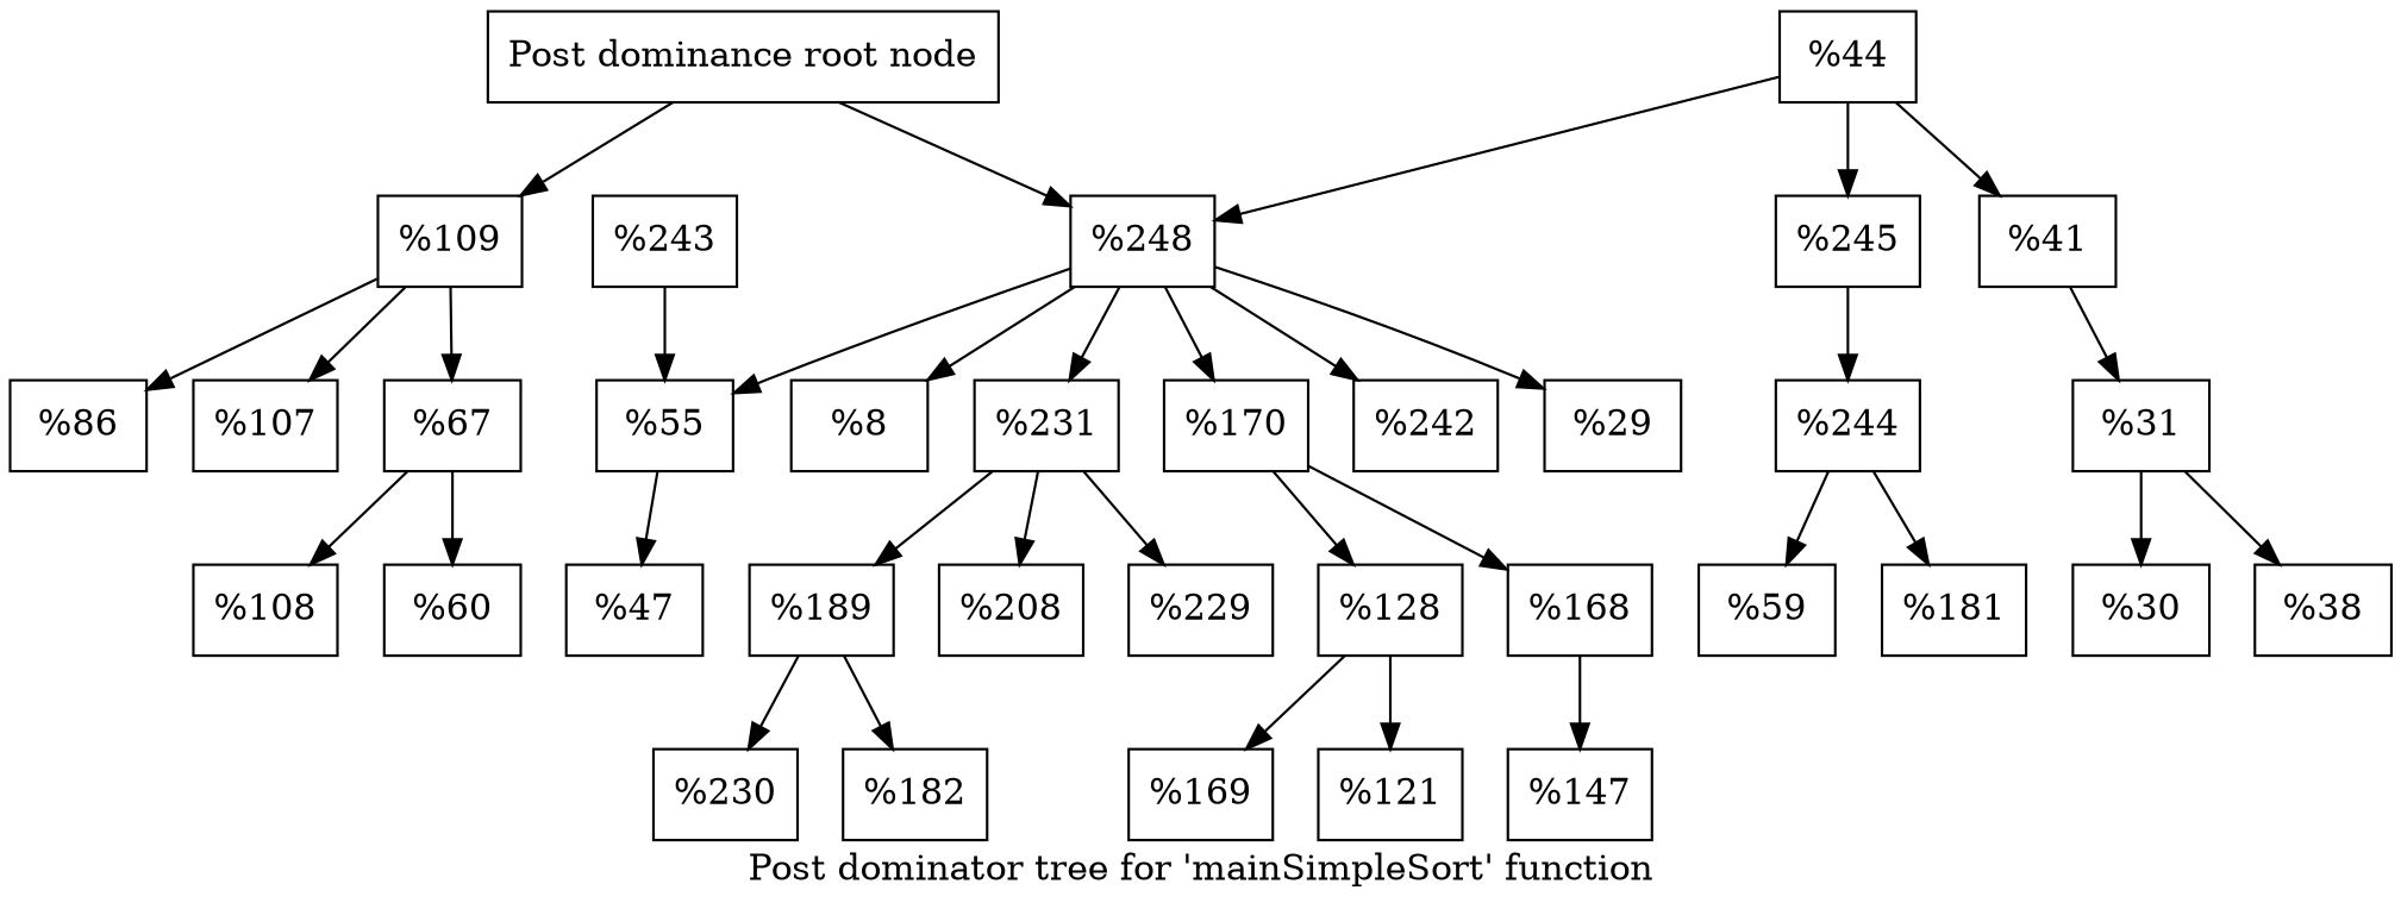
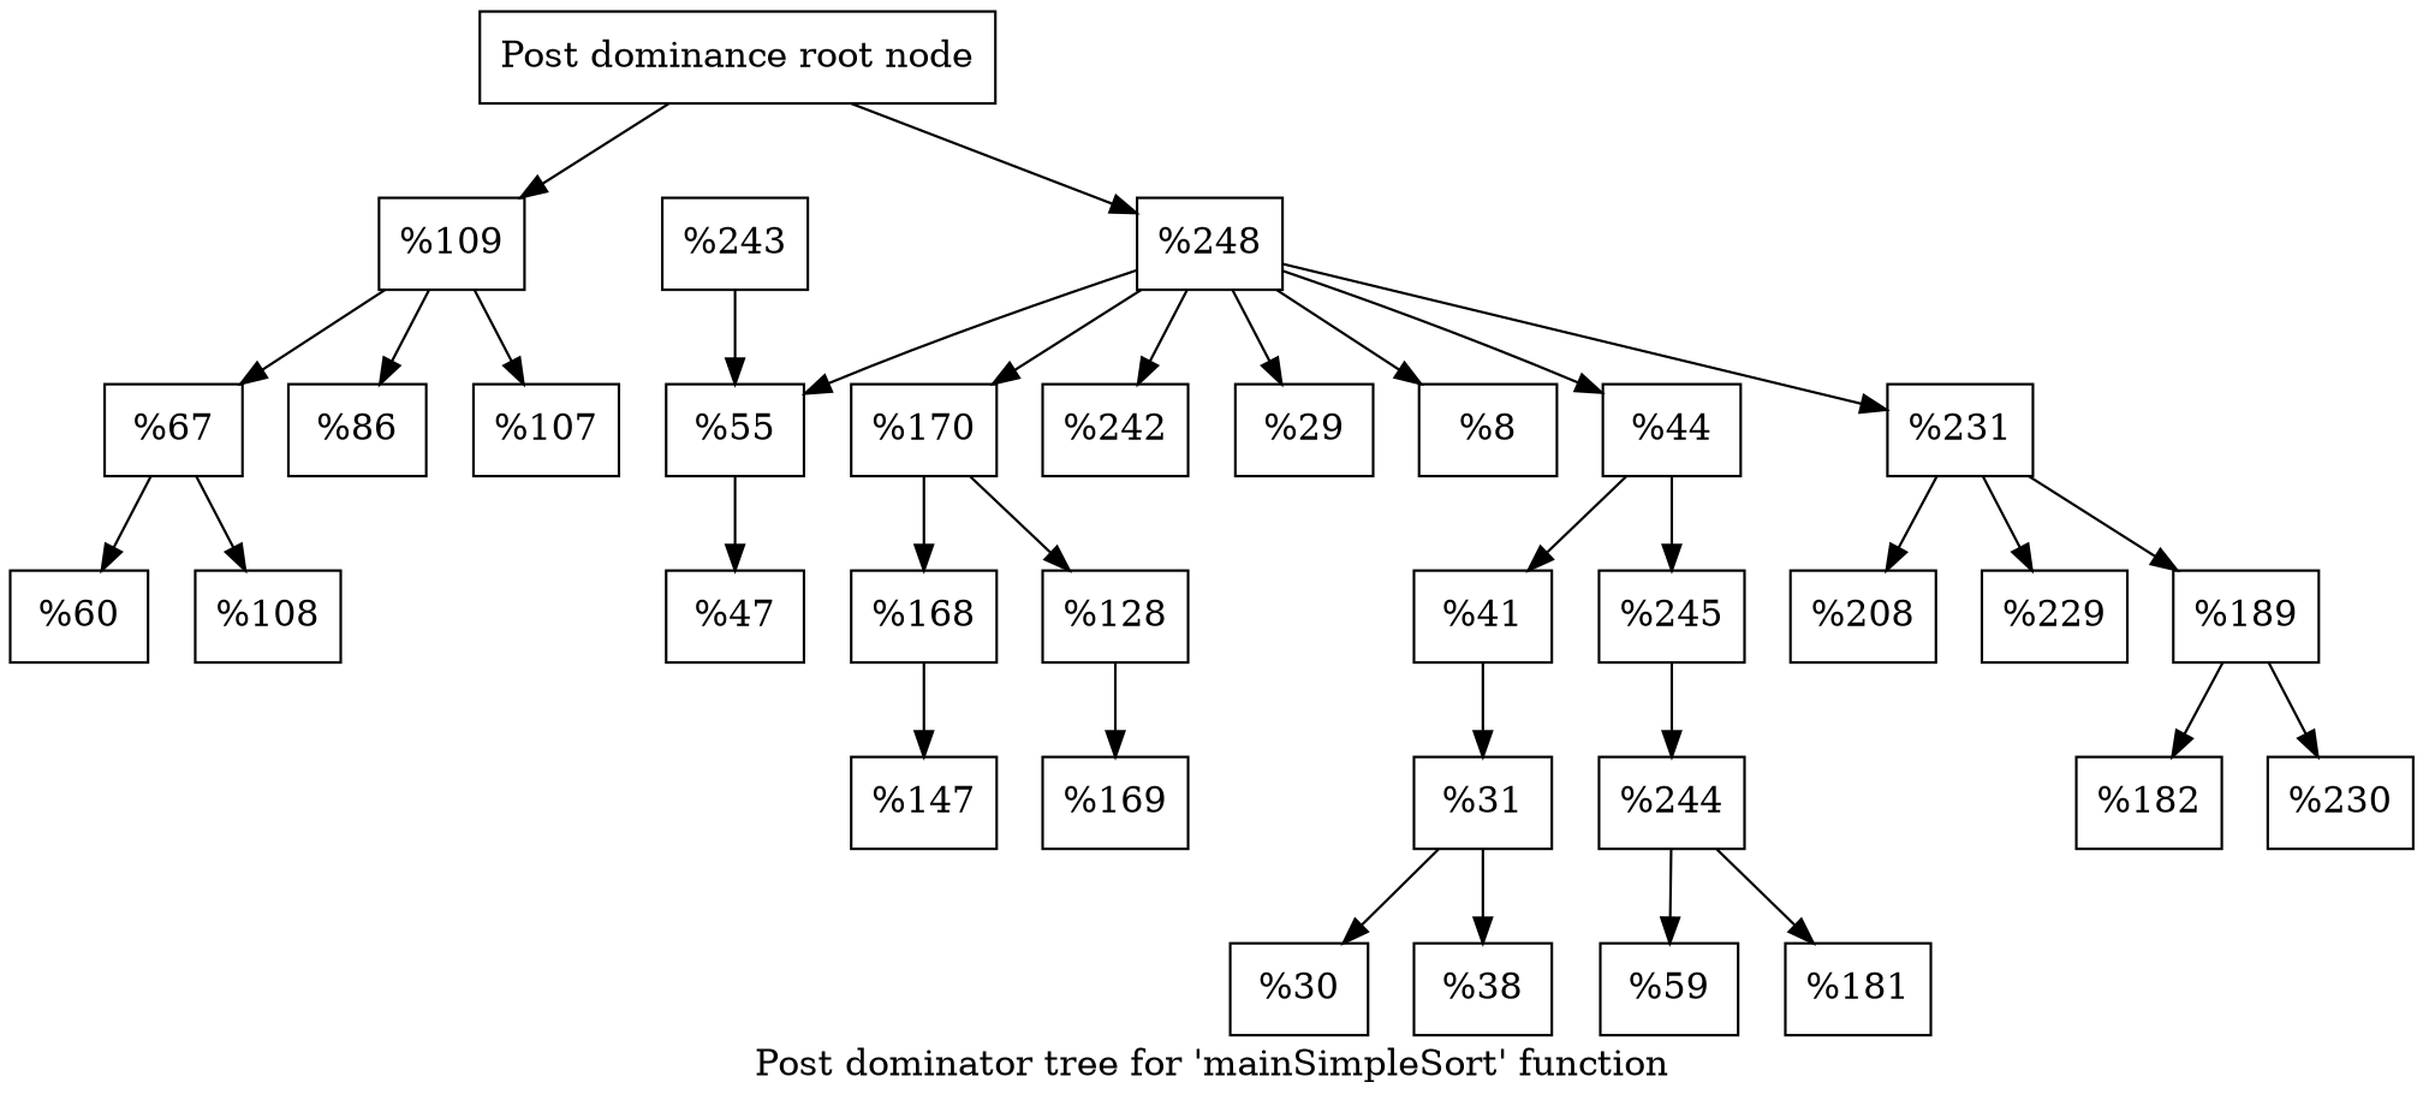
  digraph {
    label="Post dominator tree for 'mainSimpleSort' function"
    node [shape=record]
    n1 [label="{Post dominance root node}"]
    n2 [label="{%248}"]
    n3 [label="{%109}"]
    n4 [label="{%29}"]
    n5 [label="{%8}"]
    n6 [label="{%44}"]
    n7 [label="{%55}"]
    n8 [label="{%231}"]
    n9 [label="{%170}"]
    n10 [label="{%242}"]
    n11 [label="{%41}"]
    n12 [label="{%245}"]
    n13 [label="{%47}"]
    n14 [label="{%189}"]
    n15 [label="{%208}"]
    n16 [label="{%229}"]
    n17 [label="{%128}"]
    n18 [label="{%168}"]
    n19 [label="{%67}"]
    n20 [label="{%86}"]
    n21 [label="{%107}"]
    n22 [label="{%31}"]
    n23 [label="{%244}"]
    n24 [label="{%243}"]
    n25 [label="{%182}"]
    n26 [label="{%230}"]
-   n27 [label="{%121}"]
    n28 [label="{%169}"]
    n29 [label="{%147}"]
    n30 [label="{%60}"]
    n31 [label="{%108}"]
    n32 [label="{%30}"]
    n33 [label="{%38}"]
    n34 [label="{%59}"]
    n35 [label="{%181}"]
    n1 -> n2
    n1 -> n3
    n2 -> n4
    n2 -> n5
-   n6 -> n2
+   n2 -> n6
    n2 -> n7
    n2 -> n8
    n2 -> n9
    n2 -> n10
    n3 -> n19
    n3 -> n20
    n3 -> n21
    n6 -> n11
    n6 -> n12
    n7 -> n13
    n8 -> n14
    n8 -> n15
    n8 -> n16
    n9 -> n17
    n9 -> n18
    n11 -> n22
    n12 -> n23
    n14 -> n25
    n14 -> n26
-   n17 -> n27
    n17 -> n28
    n18 -> n29
    n19 -> n30
    n19 -> n31
    n22 -> n32
    n22 -> n33
    n23 -> n34
    n23 -> n35
    n24 -> n7
  }
